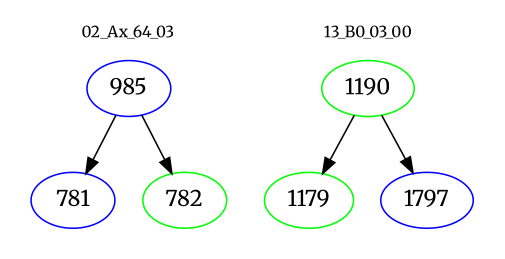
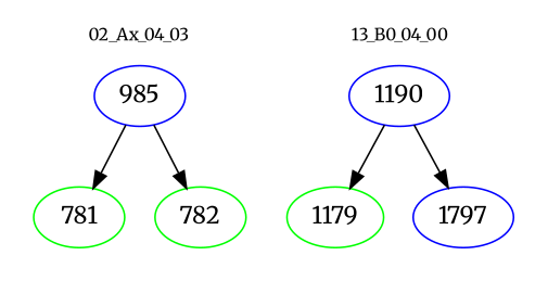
  digraph {
    fontname=Merriweather
    node [color=blue fontname=Merriweather]
    edge [color=black fontname=Merriweather]
    n1 [label=985]
-   n2 [label=781]
+   n2 [color=green label=781]
    n3 [color=green label=782]
-   n4 [color=green label=1190]
+   n4 [label=1190]
    n5 [color=green label=1179]
    n6 [label=1797]
    subgraph cluster_1 {
      color=white
      fontsize=10
-     label="02_Ax_64_03"
+     label="02_Ax_04_03"
      n1
      n2
      n3
    }
    subgraph cluster_2 {
      color=white
      fontsize=10
-     label="13_B0_03_00"
+     label="13_B0_04_00"
      n4
      n5
      n6
    }
    n1 -> n2
    n1 -> n3
    n4 -> n5
    n4 -> n6
  }
